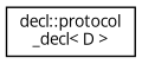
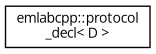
  digraph {
    rankdir=LR
    fontname="Open Sans"
-   n1 [color=black fillcolor=white fontname="Open Sans" fontsize=10 height=0.2 label="decl::protocol\l_decl\< D \>" shape=record style=filled width=0.4]
+   n1 [color=black fillcolor=white fontname="Open Sans" fontsize=10 height=0.2 label="emlabcpp::protocol\l_decl\< D \>" shape=record style=filled width=0.4]
  }
